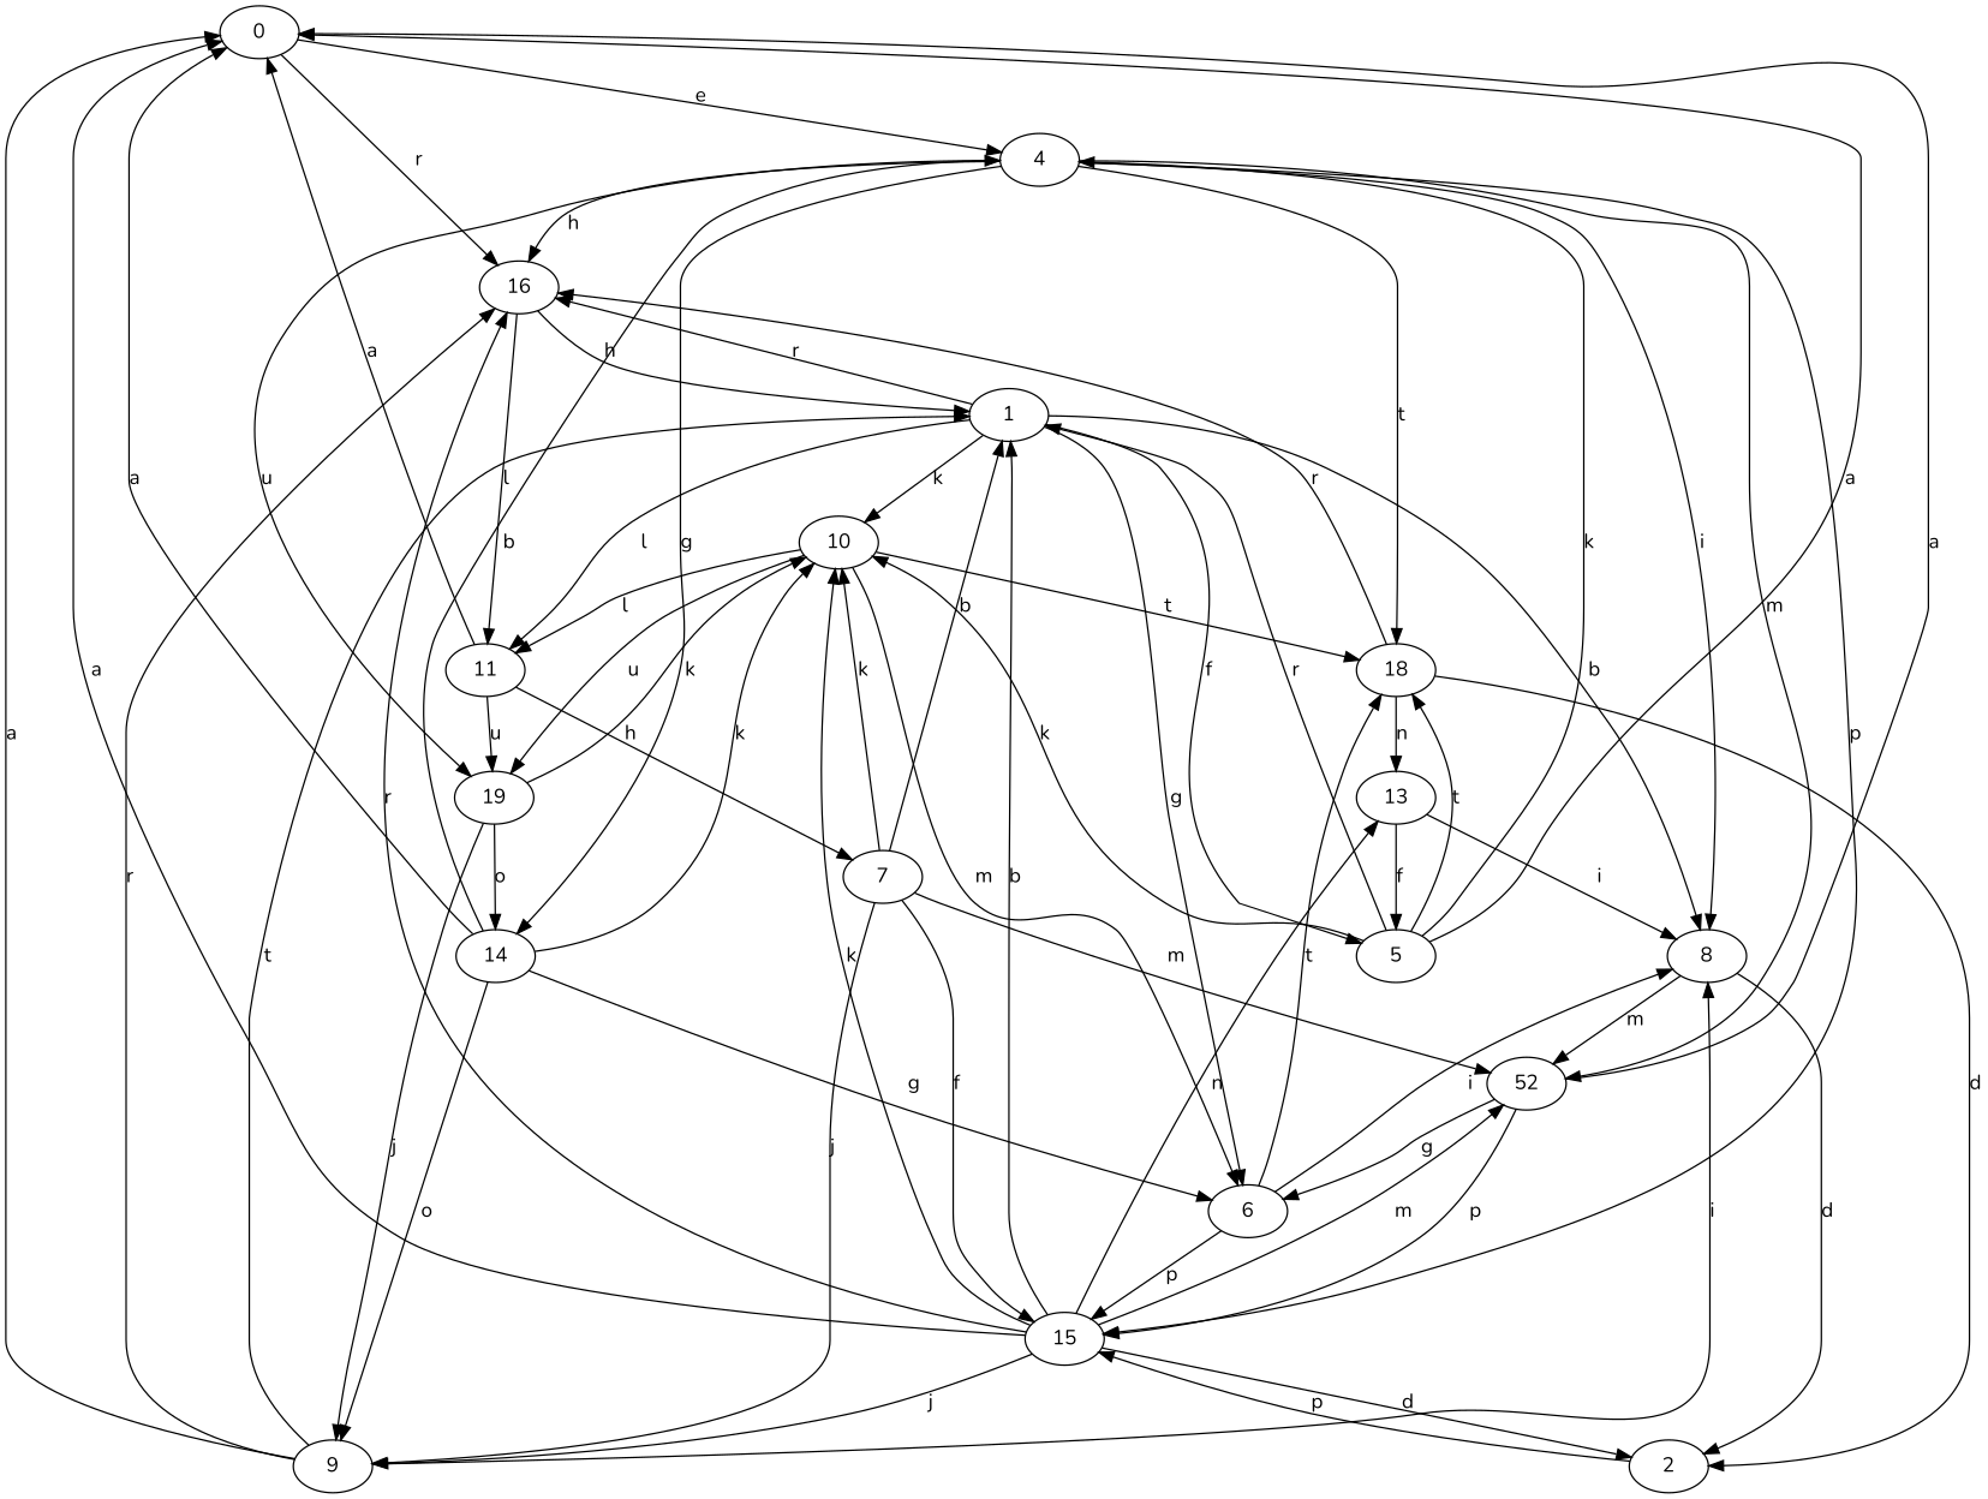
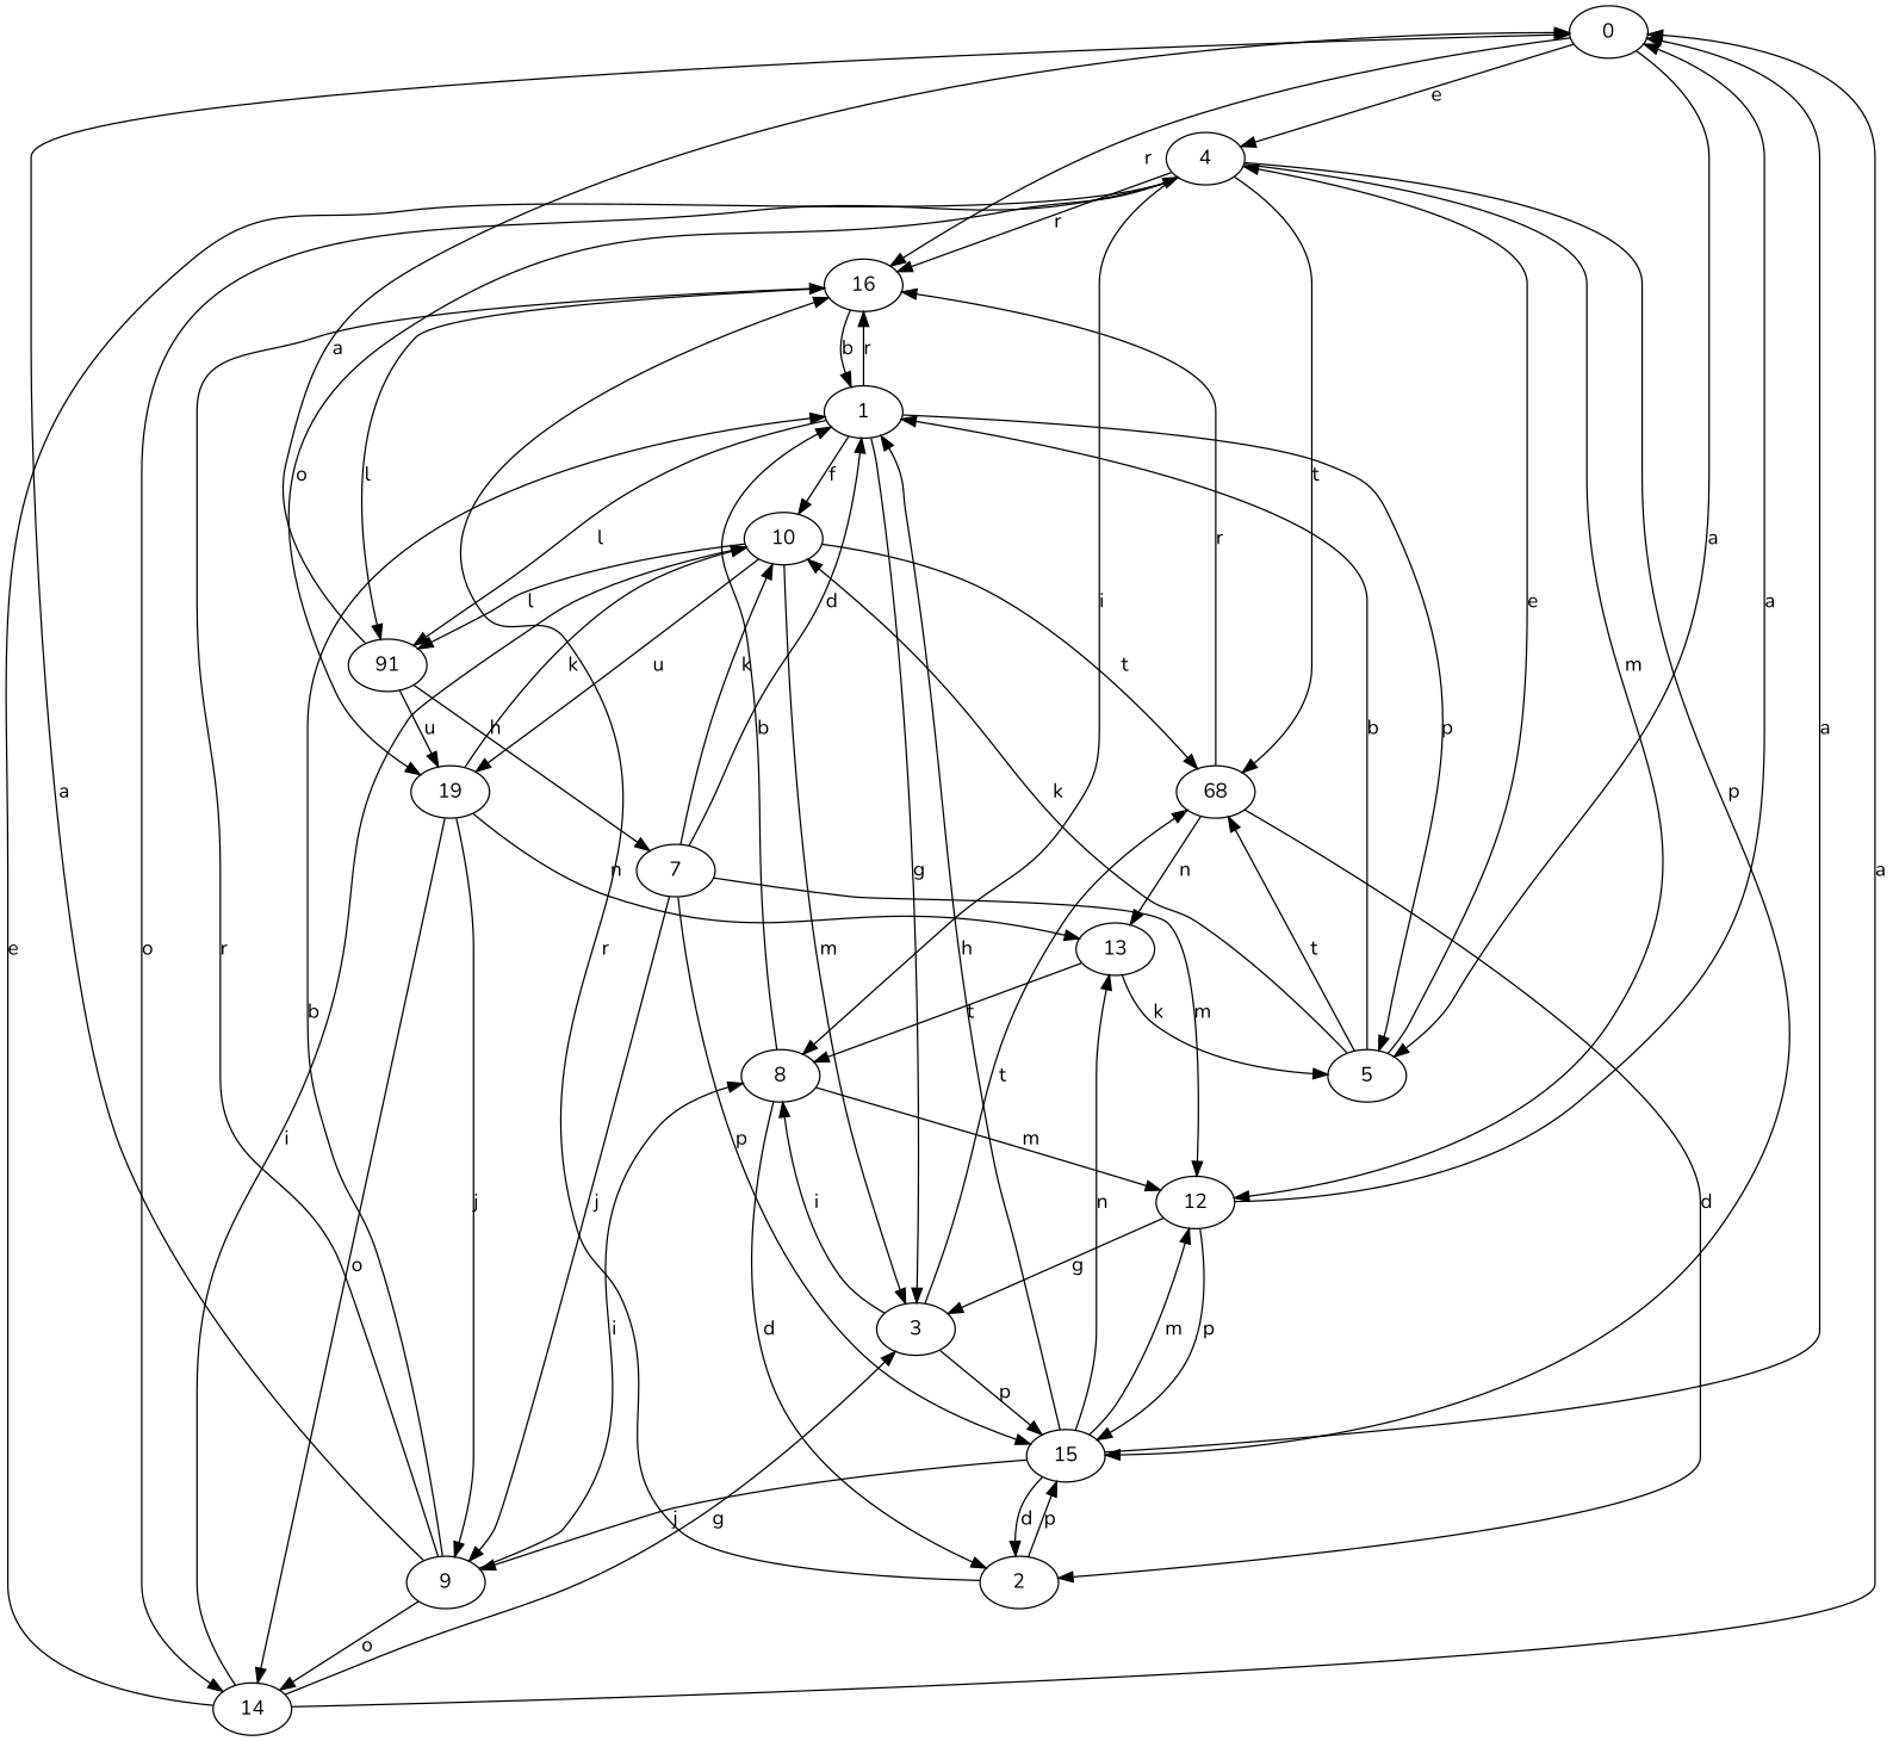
  strict digraph {
    fontname=Nunito
    node [fontname=Nunito]
    edge [fontname=Nunito]
    0
    4
    16
    15
    8
-   12 [label=52]
+   12
    14
-   18
+   18 [label=68]
    19
    1
-   11
+   11 [label=91]
    5
-   6
+   6 [label=3]
    10
    7
    2
    9
    13
    0 -> 4 [label=e]
    0 -> 16 [label=r]
-   4 -> 16 [label=h]
+   4 -> 16 [label=r]
    4 -> 15 [label=p]
    4 -> 8 [label=i]
    4 -> 12 [label=m]
-   4 -> 14 [label=g]
+   4 -> 14 [label=o]
    4 -> 18 [label=t]
-   4 -> 19 [label=u]
-   16 -> 1 [label=h]
+   4 -> 19 [label=o]
+   16 -> 1 [label=b]
    16 -> 11 [label=l]
    15 -> 0 [label=a]
    15 -> 12 [label=m]
-   15 -> 1 [label=b]
-   15 -> 10 [label=k]
+   15 -> 1 [label=h]
    15 -> 2 [label=d]
    15 -> 9 [label=j]
    15 -> 13 [label=n]
    8 -> 12 [label=m]
-   1 -> 8 [label=b]
+   8 -> 1 [label=b]
    8 -> 2 [label=d]
    12 -> 0 [label=a]
    12 -> 15 [label=p]
    12 -> 6 [label=g]
    14 -> 0 [label=a]
-   14 -> 4 [label=b]
+   14 -> 4 [label=e]
    14 -> 6 [label=g]
-   14 -> 10 [label=k]
+   14 -> 10 [label=i]
    18 -> 16 [label=r]
    18 -> 2 [label=d]
    18 -> 13 [label=n]
    19 -> 14 [label=o]
    19 -> 10 [label=k]
    19 -> 9 [label=j]
+   19 -> 13 [label=n]
    1 -> 16 [label=r]
    1 -> 11 [label=l]
-   1 -> 5 [label=f]
+   1 -> 5 [label=p]
    1 -> 6 [label=g]
-   1 -> 10 [label=k]
+   1 -> 10 [label=f]
    11 -> 0 [label=a]
    11 -> 19 [label=u]
    11 -> 7 [label=h]
-   5 -> 0 [label=a]
-   5 -> 4 [label=k]
+   0 -> 5 [label=a]
+   5 -> 4 [label=e]
    5 -> 18 [label=t]
-   5 -> 1 [label=r]
+   5 -> 1 [label=b]
    5 -> 10 [label=k]
    6 -> 15 [label=p]
    6 -> 8 [label=i]
    6 -> 18 [label=t]
    10 -> 18 [label=t]
    10 -> 19 [label=u]
    10 -> 11 [label=l]
    10 -> 6 [label=m]
-   7 -> 15 [label=f]
+   7 -> 15 [label=p]
    7 -> 12 [label=m]
-   7 -> 1 [label=b]
+   7 -> 1 [label=d]
    7 -> 10 [label=k]
    7 -> 9 [label=j]
-   15 -> 16 [label=r]
+   2 -> 16 [label=r]
    2 -> 15 [label=p]
    9 -> 0 [label=a]
    9 -> 16 [label=r]
    9 -> 8 [label=i]
-   14 -> 9 [label=o]
-   9 -> 1 [label=t]
-   13 -> 8 [label=i]
-   13 -> 5 [label=f]
+   9 -> 14 [label=o]
+   9 -> 1 [label=b]
+   13 -> 8 [label=t]
+   13 -> 5 [label=k]
  }
